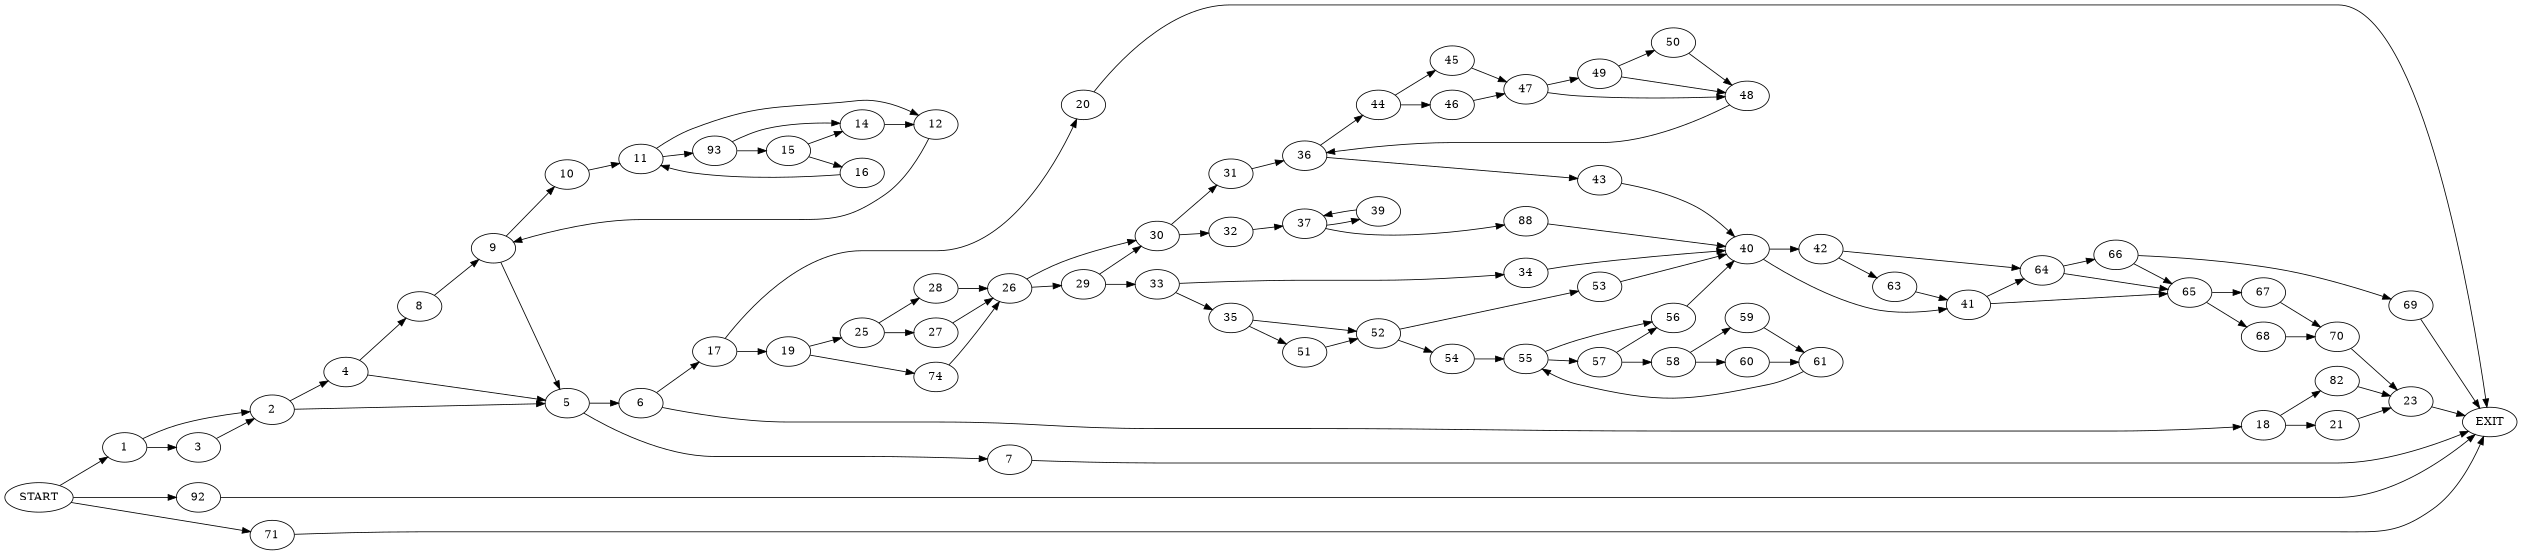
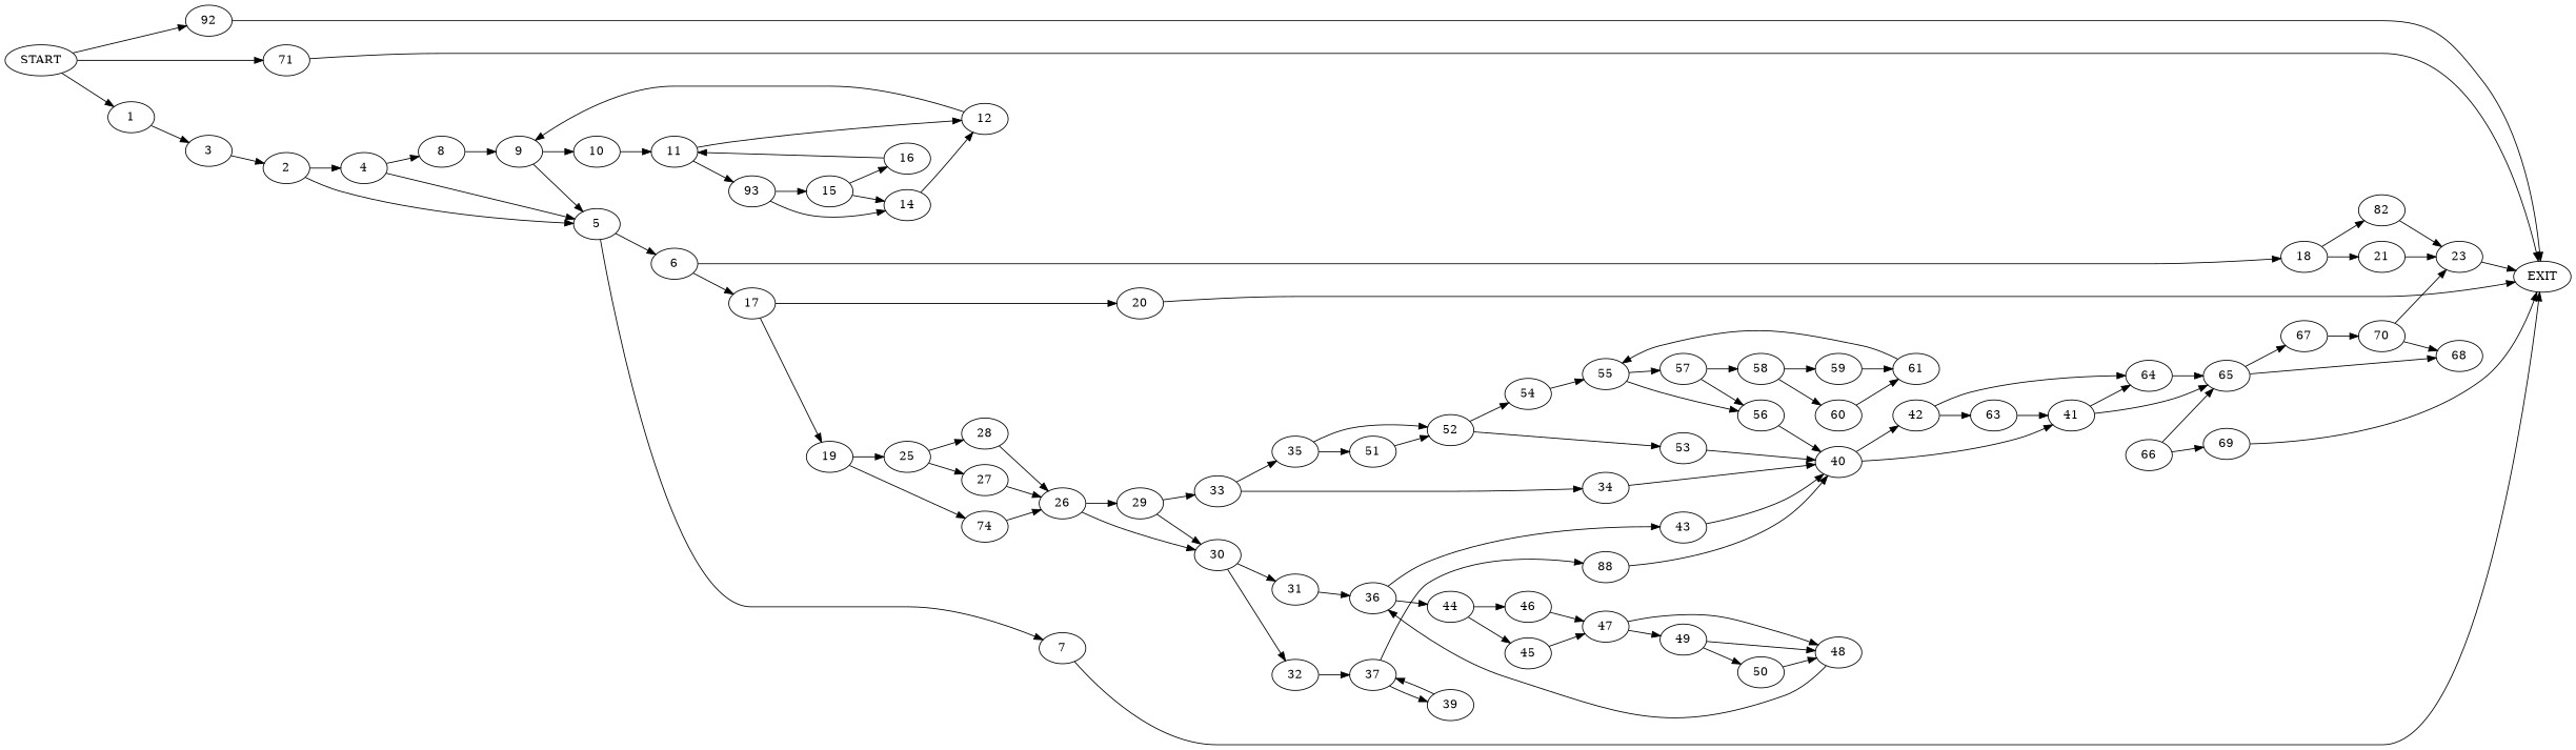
  digraph {
    rankdir=LR
    n1 [label=START]
    1
    n3 [label=92]
    71
    2
    3
    n7 [label=EXIT]
    4
    5
    8
    6
    7
    9
    17
    18
    19
    20
    21
    n19 [label=82]
    10
    11
    12
    n23 [label=93]
    14
    15
    16
    n27 [label=74]
    25
    23
    26
    27
    28
    29
    30
    33
    31
    32
    34
    35
    36
    37
    43
    44
    n44 [label=88]
    39
    40
    51
    52
    41
    42
    53
    54
    45
    46
    64
    65
    63
    66
    67
    68
    47
    48
    49
    50
    55
    56
    57
    58
    59
    60
    61
    69
    70
    n1 -> 1
    n1 -> n3
    n1 -> 71
-   1 -> 2
    1 -> 3
    n3 -> n7
    71 -> n7
    2 -> 4
    2 -> 5
    3 -> 2
    4 -> 5
    4 -> 8
    5 -> 6
    5 -> 7
    8 -> 9
    6 -> 17
    6 -> 18
    7 -> n7
    9 -> 5
    9 -> 10
    17 -> 19
    17 -> 20
    18 -> 21
    18 -> n19
    19 -> n27
    19 -> 25
    20 -> n7
    21 -> 23
    n19 -> 23
    10 -> 11
    11 -> 12
    11 -> n23
    12 -> 9
    n23 -> 14
    n23 -> 15
    14 -> 12
    15 -> 14
    15 -> 16
    16 -> 11
    n27 -> 26
    25 -> 27
    25 -> 28
    23 -> n7
    26 -> 29
    26 -> 30
    27 -> 26
    28 -> 26
    29 -> 30
    29 -> 33
    30 -> 31
    30 -> 32
    33 -> 34
    33 -> 35
    31 -> 36
    32 -> 37
    34 -> 40
    35 -> 51
    35 -> 52
    36 -> 43
    36 -> 44
    37 -> n44
    37 -> 39
    43 -> 40
    44 -> 45
    44 -> 46
    n44 -> 40
    39 -> 37
    40 -> 41
    40 -> 42
    51 -> 52
    52 -> 53
    52 -> 54
    41 -> 64
    41 -> 65
    42 -> 64
    42 -> 63
    53 -> 40
    54 -> 55
    45 -> 47
    46 -> 47
    64 -> 65
-   64 -> 66
    65 -> 67
    65 -> 68
    63 -> 41
    66 -> 65
    66 -> 69
    67 -> 70
-   68 -> 70
+   70 -> 68
    47 -> 48
    47 -> 49
    48 -> 36
    49 -> 48
    49 -> 50
    50 -> 48
    55 -> 56
    55 -> 57
    56 -> 40
    57 -> 56
    57 -> 58
    58 -> 59
    58 -> 60
    59 -> 61
    60 -> 61
    61 -> 55
    69 -> n7
    70 -> 23
  }
